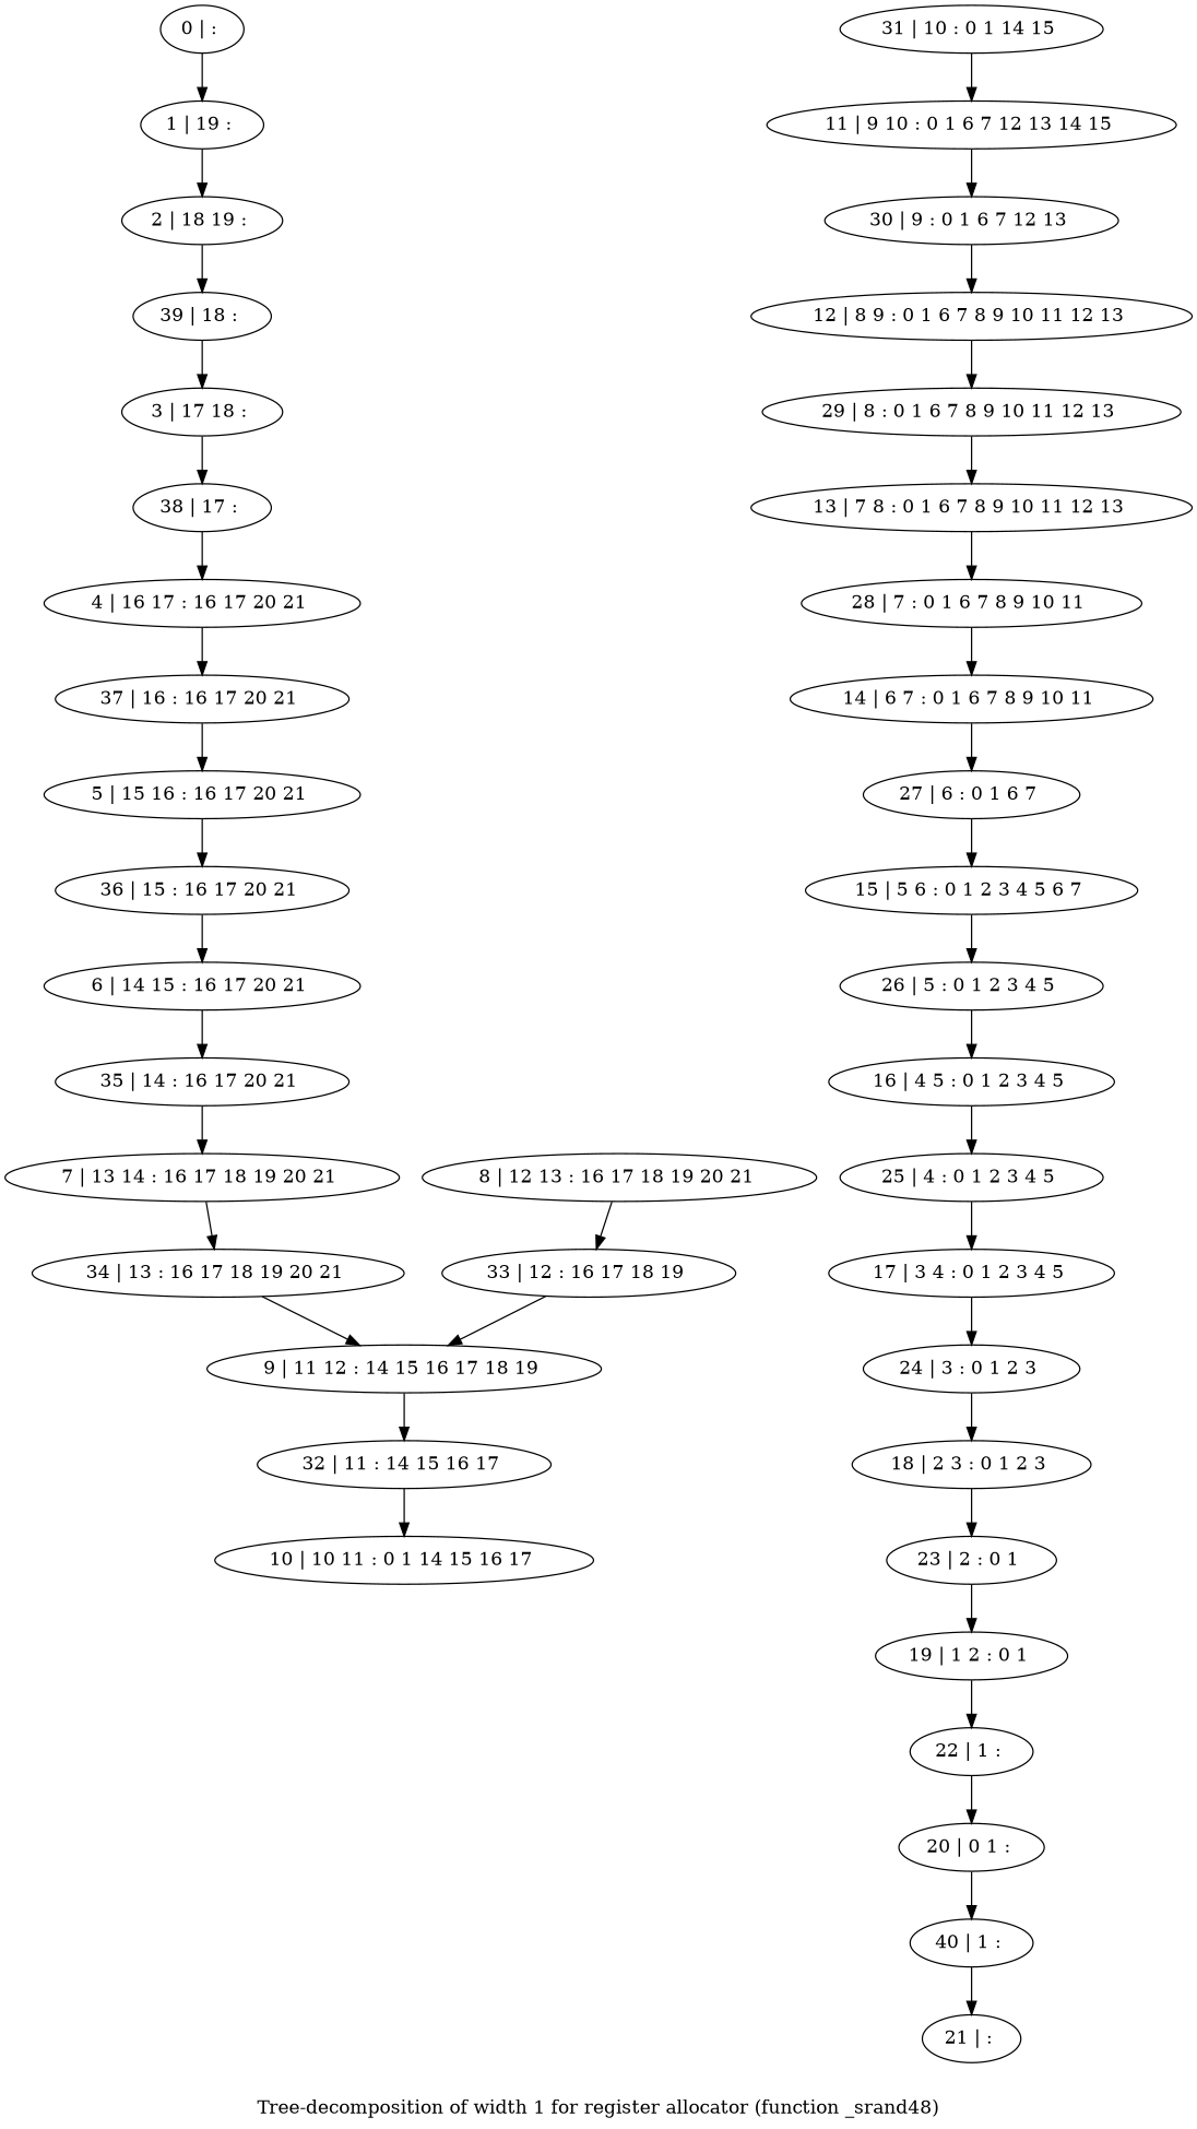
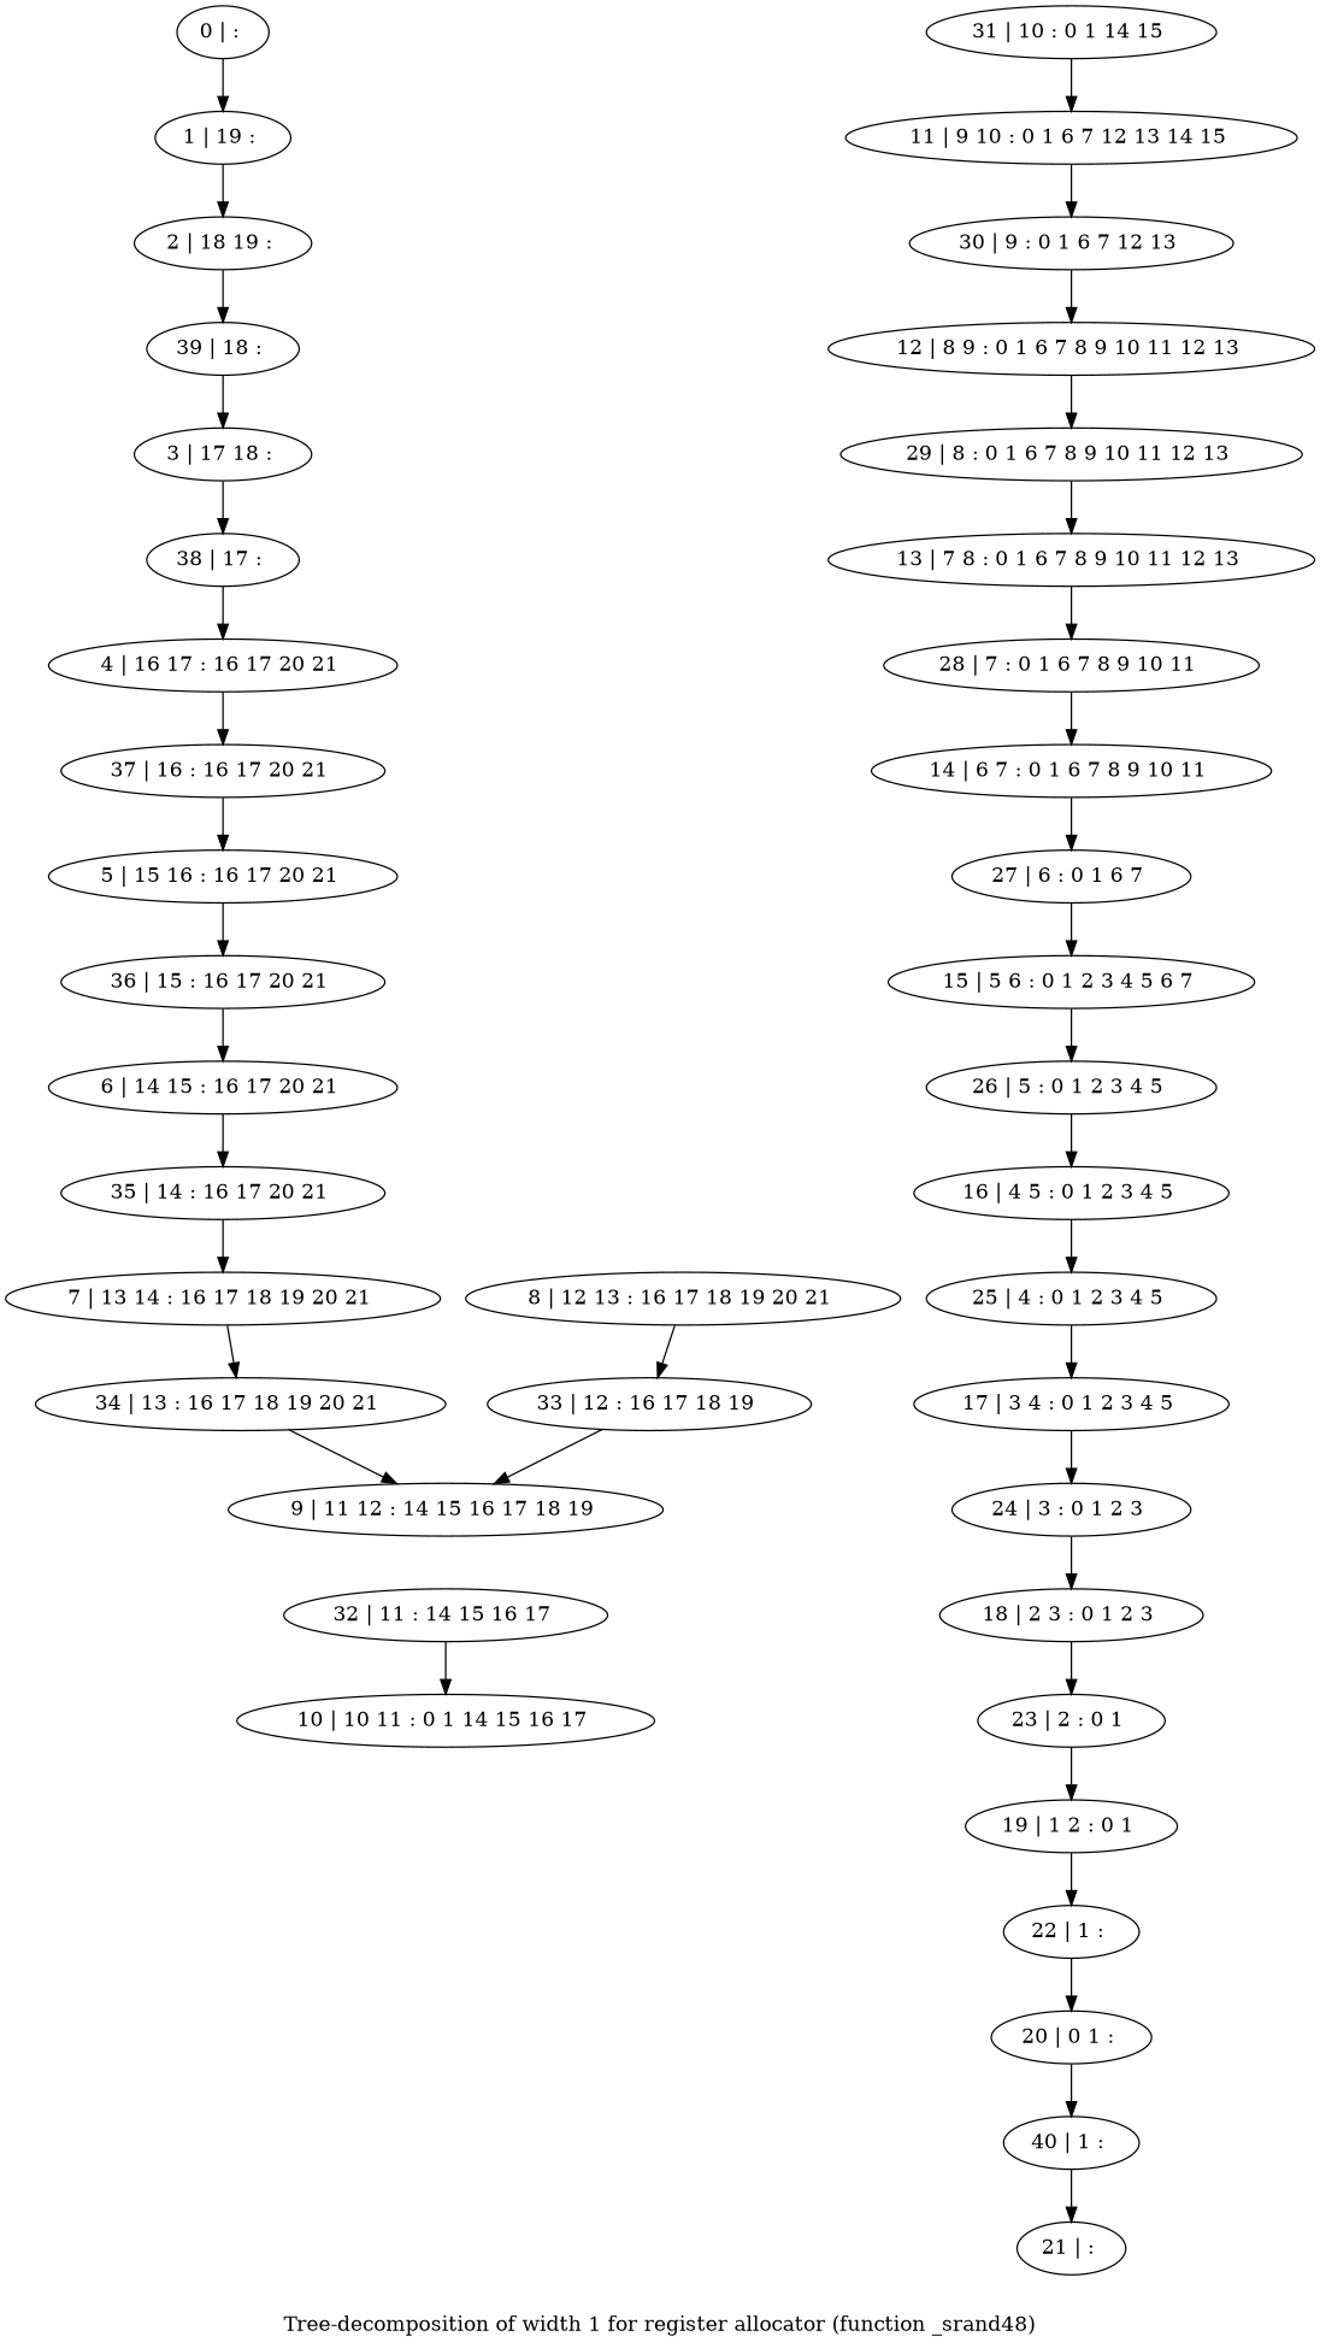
  digraph {
    label="Tree-decomposition of width 1 for register allocator (function _srand48)"
    n1 [label="0 | : "]
    n2 [label="1 | 19 : "]
    n3 [label="2 | 18 19 : "]
    n4 [label="39 | 18 : "]
    n5 [label="3 | 17 18 : "]
    n6 [label="38 | 17 : "]
    n7 [label="4 | 16 17 : 16 17 20 21 "]
    n8 [label="37 | 16 : 16 17 20 21 "]
    n9 [label="5 | 15 16 : 16 17 20 21 "]
    n10 [label="36 | 15 : 16 17 20 21 "]
    n11 [label="6 | 14 15 : 16 17 20 21 "]
    n12 [label="35 | 14 : 16 17 20 21 "]
    n13 [label="7 | 13 14 : 16 17 18 19 20 21 "]
    n14 [label="34 | 13 : 16 17 18 19 20 21 "]
    n15 [label="9 | 11 12 : 14 15 16 17 18 19 "]
    n16 [label="8 | 12 13 : 16 17 18 19 20 21 "]
    n17 [label="33 | 12 : 16 17 18 19 "]
    n18 [label="32 | 11 : 14 15 16 17 "]
    n19 [label="10 | 10 11 : 0 1 14 15 16 17 "]
    n20 [label="31 | 10 : 0 1 14 15 "]
    n21 [label="11 | 9 10 : 0 1 6 7 12 13 14 15 "]
    n22 [label="30 | 9 : 0 1 6 7 12 13 "]
    n23 [label="12 | 8 9 : 0 1 6 7 8 9 10 11 12 13 "]
    n24 [label="29 | 8 : 0 1 6 7 8 9 10 11 12 13 "]
    n25 [label="13 | 7 8 : 0 1 6 7 8 9 10 11 12 13 "]
    n26 [label="28 | 7 : 0 1 6 7 8 9 10 11 "]
    n27 [label="14 | 6 7 : 0 1 6 7 8 9 10 11 "]
    n28 [label="27 | 6 : 0 1 6 7 "]
    n29 [label="15 | 5 6 : 0 1 2 3 4 5 6 7 "]
    n30 [label="26 | 5 : 0 1 2 3 4 5 "]
    n31 [label="16 | 4 5 : 0 1 2 3 4 5 "]
    n32 [label="25 | 4 : 0 1 2 3 4 5 "]
    n33 [label="17 | 3 4 : 0 1 2 3 4 5 "]
    n34 [label="24 | 3 : 0 1 2 3 "]
    n35 [label="18 | 2 3 : 0 1 2 3 "]
    n36 [label="23 | 2 : 0 1 "]
    n37 [label="19 | 1 2 : 0 1 "]
    n38 [label="22 | 1 : "]
    n39 [label="20 | 0 1 : "]
    n40 [label="40 | 1 : "]
    n41 [label="21 | : "]
    n1 -> n2
    n2 -> n3
    n3 -> n4
    n4 -> n5
    n5 -> n6
    n6 -> n7
    n7 -> n8
    n8 -> n9
    n9 -> n10
    n10 -> n11
    n11 -> n12
    n12 -> n13
    n13 -> n14
    n14 -> n15
-   n15 -> n18
    n16 -> n17
    n17 -> n15
    n18 -> n19
    n20 -> n21
    n21 -> n22
    n22 -> n23
    n23 -> n24
    n24 -> n25
    n25 -> n26
    n26 -> n27
    n27 -> n28
    n28 -> n29
    n29 -> n30
    n30 -> n31
    n31 -> n32
    n32 -> n33
    n33 -> n34
    n34 -> n35
    n35 -> n36
    n36 -> n37
    n37 -> n38
    n38 -> n39
    n39 -> n40
    n40 -> n41
  }
